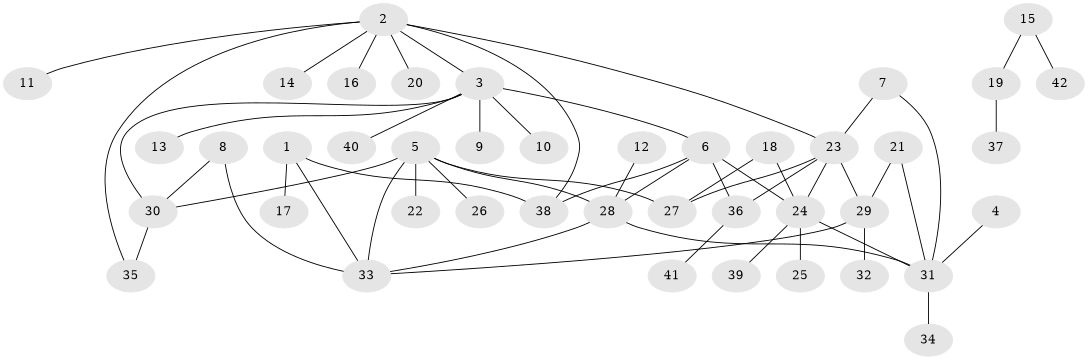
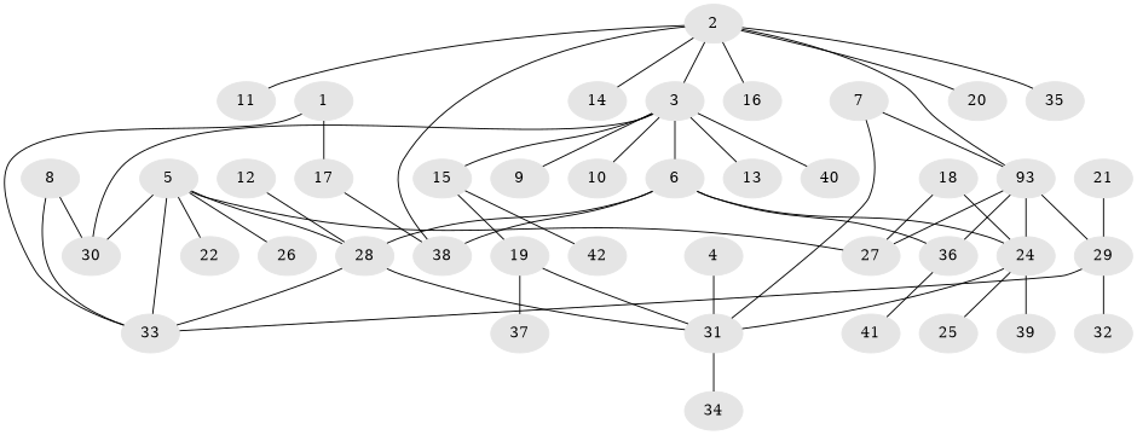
  graph {
    node [color=gray90 style=filled]
    edge [weight=1.0]
    1
    17
    33
    38
    2
    3
    11
    14
    16
    20
-   23
+   23 [label=93]
    35
    6
    9
    10
    13
    15
    30
    40
    27
    24
    36
    29
    28
    19
    42
    4
    31
    34
    5
    22
    26
    25
    39
    41
    7
    8
    37
    12
    18
    21
    32
    1 -- 17
    1 -- 33
-   1 -- 38
+   17 -- 38
    2 -- 38
    2 -- 3
    2 -- 11
    2 -- 14
    2 -- 16
    2 -- 20
    2 -- 23
    2 -- 35
    3 -- 6 [weight=2.0]
    3 -- 9
    3 -- 10
    3 -- 13
+   3 -- 15
    3 -- 30
    3 -- 40
    23 -- 27
    23 -- 24
    23 -- 36
    23 -- 29
    6 -- 38
    6 -- 24
    6 -- 36
    6 -- 28
    15 -- 19
    15 -- 42
-   30 -- 35
    24 -- 31
    24 -- 25
    24 -- 39
    36 -- 41
    29 -- 33
    29 -- 32
    28 -- 33
    28 -- 31
    19 -- 37
    4 -- 31
    31 -- 34
    5 -- 33
    5 -- 30
    5 -- 27
    5 -- 28
    5 -- 22
    5 -- 26
    7 -- 23
    7 -- 31
    8 -- 33
    8 -- 30
    12 -- 28
    18 -- 27
    18 -- 24
    21 -- 29
-   21 -- 31
+   19 -- 31
  }
